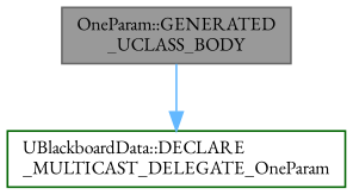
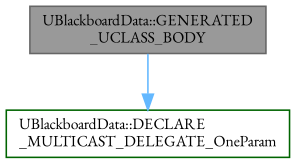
  digraph {
    rankdir=TB
    fontname="EB Garamond"
    node [fontname="EB Garamond" fontsize=10 shape=box style=filled]
-   n1 [color=gray40 fillcolor=grey60 fontcolor=black height=0.2 label="OneParam::GENERATED\l_UCLASS_BODY" width=0.4]
+   n1 [color=gray40 fillcolor=grey60 fontcolor=black height=0.2 label="UBlackboardData::GENERATED\l_UCLASS_BODY" width=0.4]
    n2 [color=darkgreen fillcolor=white height=0.2 label="UBlackboardData::DECLARE\l_MULTICAST_DELEGATE_OneParam" width=0.4]
    n1 -> n2 [color=steelblue1 fontname="EB Garamond" fontsize=10 labelfontname=Helvetica labelfontsize=10 style=solid]
  }
